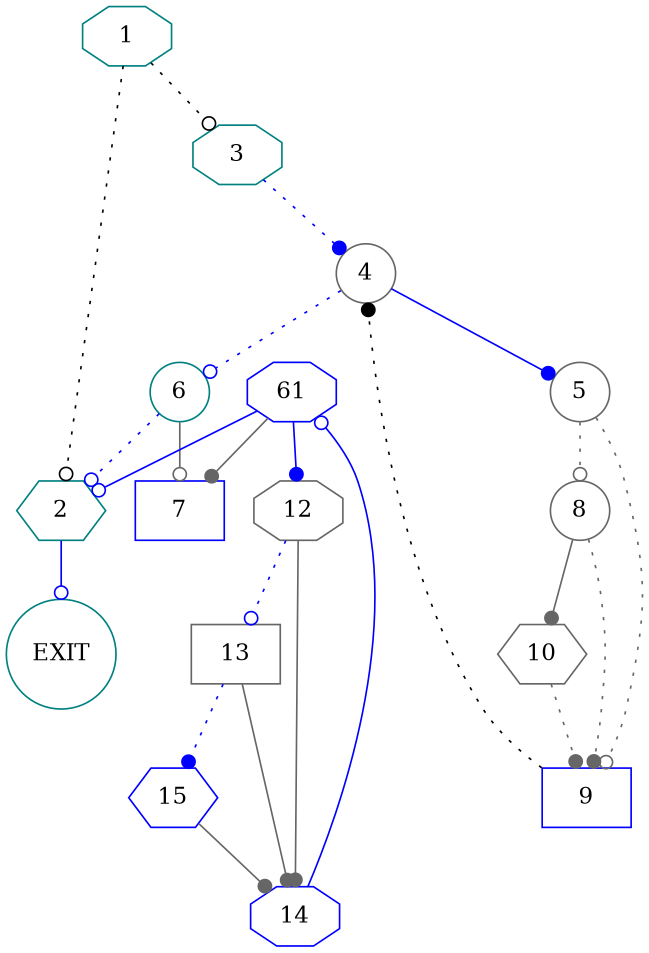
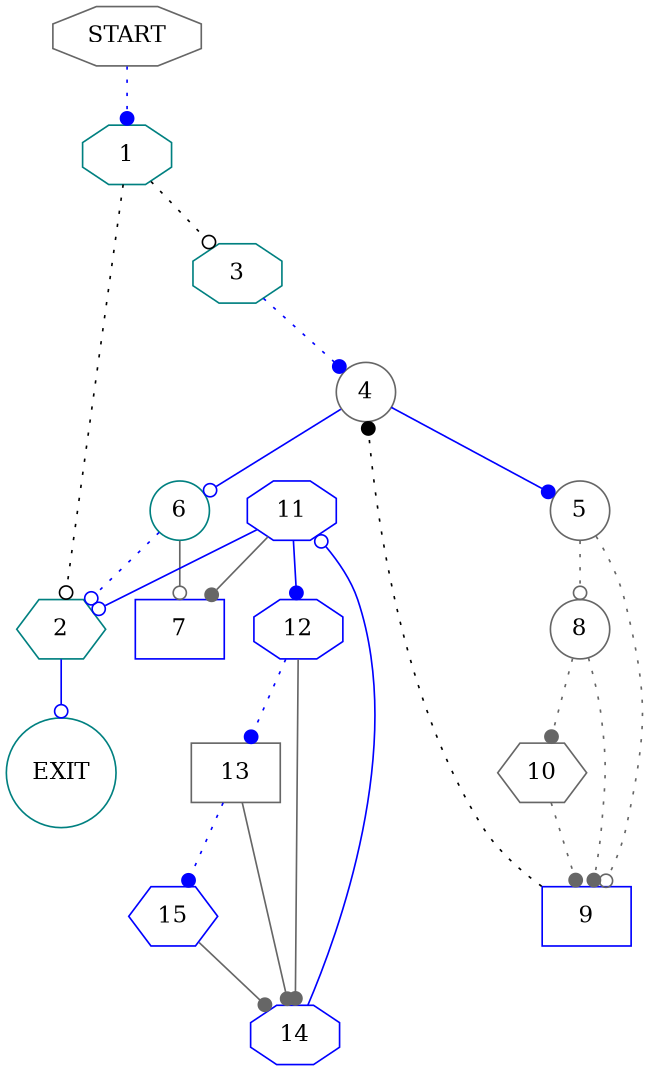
  digraph {
    node [color=gray40 shape=octagon]
    edge [arrowhead=dot color=blue style=dotted]
+   n1 [label=START]
    1 [color=teal]
    2 [color=teal shape=hexagon]
    3 [color=teal]
    n5 [color=teal label=EXIT shape=circle]
    4 [shape=circle]
    5 [shape=circle]
    6 [color=teal shape=circle]
    8 [shape=circle]
    9 [color=blue shape=box]
    7 [color=blue shape=box]
    10 [shape=hexagon]
-   11 [color=blue label=61]
-   12
+   11 [color=blue]
+   12 [color=blue]
    13 [shape=box]
    14 [color=blue]
    15 [color=blue shape=hexagon]
+   n1 -> 1
    1 -> 2 [arrowhead=odot color=black]
    1 -> 3 [arrowhead=odot color=black]
    2 -> n5 [arrowhead=odot style=solid]
    3 -> 4
    4 -> 5 [style=solid]
-   4 -> 6 [arrowhead=odot]
+   4 -> 6 [arrowhead=odot style=solid]
    5 -> 8 [arrowhead=odot color=gray40]
    5 -> 9 [arrowhead=odot color=gray40]
    6 -> 2 [arrowhead=odot]
    6 -> 7 [arrowhead=odot color=gray40 style=solid]
    8 -> 9 [color=gray40]
-   8 -> 10 [color=gray40 style=solid]
+   8 -> 10 [color=gray40]
    9 -> 4 [color=black]
    10 -> 9 [color=gray40]
    11 -> 2 [arrowhead=odot style=solid]
    11 -> 7 [color=gray40 style=solid]
    11 -> 12 [style=solid]
-   12 -> 13 [arrowhead=odot]
+   12 -> 13
    12 -> 14 [color=gray40 style=solid]
    13 -> 14 [color=gray40 style=solid]
    13 -> 15
    14 -> 11 [arrowhead=odot style=solid]
    15 -> 14 [color=gray40 style=solid]
  }
